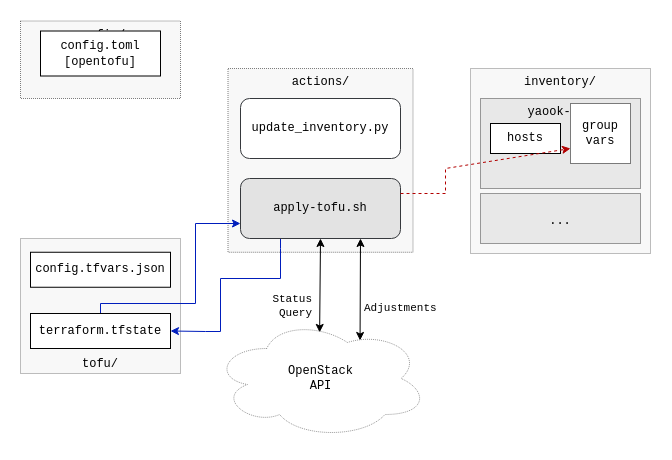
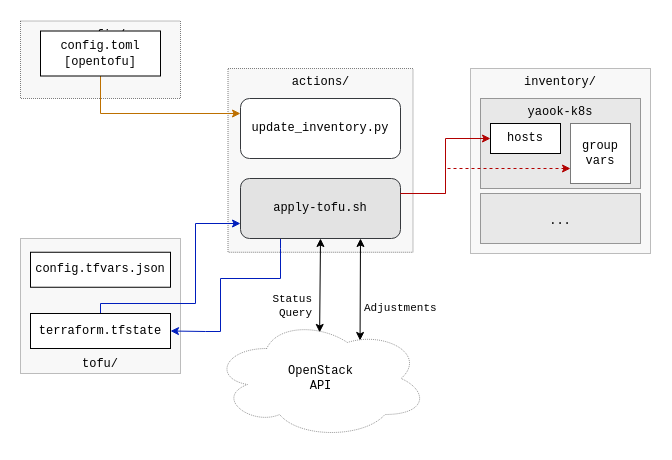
  <mxCell id="0" />
  <mxCell id="1" parent="0" />
  <mxCell id="2" value="actions/" style="rounded=0;whiteSpace=wrap;html=1;fontFamily=Courier New;verticalAlign=top;dashed=1;dashPattern=1 1;fillColor=#F2F2F2;opacity=50;" parent="1" vertex="1"><mxGeometry x="227.5" y="68" width="185" height="183.75" as="geometry" /></mxCell>
  <mxCell id="3" value="config/" style="rounded=0;whiteSpace=wrap;html=1;fontFamily=Courier New;verticalAlign=top;dashed=1;dashPattern=1 1;fillColor=#F2F2F2;opacity=50;" parent="1" vertex="1"><mxGeometry x="20" y="20.5" width="160" height="77.5" as="geometry" /></mxCell>
  <mxCell id="4" value="tofu/" style="rounded=0;whiteSpace=wrap;html=1;fontFamily=Courier New;verticalAlign=bottom;dashed=1;dashPattern=1 1;fillColor=#F2F2F2;opacity=50;" parent="1" vertex="1"><mxGeometry x="20" y="238" width="160" height="135" as="geometry" /></mxCell>
+ <mxCell id="5" style="edgeStyle=none;rounded=0;html=1;exitX=0.5;exitY=1;exitDx=0;exitDy=0;entryX=0;entryY=0.25;entryDx=0;entryDy=0;startArrow=none;startFill=0;fillColor=#f0a30a;strokeColor=#BD7000;" parent="1" source="6" target="22" edge="1"><mxGeometry relative="1" as="geometry"><Array as="points"><mxPoint x="100" y="113" /></Array></mxGeometry></mxCell>
  <mxCell id="6" value="&lt;font face=&quot;Courier New&quot;&gt;config.toml&lt;br&gt;[opentofu]&lt;br&gt;&lt;/font&gt;" style="rounded=0;whiteSpace=wrap;html=1;" parent="1" vertex="1"><mxGeometry x="40" y="30.5" width="120" height="45" as="geometry" /></mxCell>
  <mxCell id="7" style="edgeStyle=none;rounded=0;html=1;exitX=0.5;exitY=0;exitDx=0;exitDy=0;entryX=0;entryY=0.75;entryDx=0;entryDy=0;fontFamily=Courier New;fillColor=#0050ef;strokeColor=#001DBC;" parent="1" source="8" target="11" edge="1"><mxGeometry relative="1" as="geometry"><Array as="points"><mxPoint x="100" y="303" /><mxPoint x="195" y="303" /><mxPoint x="195" y="223" /></Array></mxGeometry></mxCell>
  <mxCell id="8" value="terraform.tfstate" style="rounded=0;whiteSpace=wrap;html=1;fontFamily=Courier New;" parent="1" vertex="1"><mxGeometry x="30" y="313" width="140" height="35" as="geometry" /></mxCell>
  <mxCell id="9" style="edgeStyle=none;rounded=0;html=1;exitX=0.25;exitY=1;exitDx=0;exitDy=0;fontFamily=Courier New;entryX=1;entryY=0.5;entryDx=0;entryDy=0;fillColor=#0050ef;strokeColor=#001DBC;" parent="1" source="11" target="8" edge="1"><mxGeometry relative="1" as="geometry"><mxPoint x="235" y="263" as="targetPoint" /><Array as="points"><mxPoint x="280" y="248" /><mxPoint x="280" y="278" /><mxPoint x="220" y="278" /><mxPoint x="220" y="331" /><mxPoint x="205" y="331" /></Array></mxGeometry></mxCell>
  <mxCell id="10" value="Adjustments" style="edgeStyle=none;rounded=0;html=1;exitX=0.75;exitY=1;exitDx=0;exitDy=0;entryX=0.684;entryY=0.183;entryDx=0;entryDy=0;entryPerimeter=0;fontFamily=Courier New;align=left;spacing=4;labelPosition=right;verticalLabelPosition=middle;verticalAlign=middle;labelBackgroundColor=none;startArrow=classic;startFill=1;" parent="1" source="11" target="18" edge="1"><mxGeometry x="0.373" relative="1" as="geometry"><mxPoint as="offset" /></mxGeometry></mxCell>
  <mxCell id="11" value="apply-tofu.sh" style="rounded=1;whiteSpace=wrap;html=1;fontFamily=Courier New;strokeColor=#36393d;fillColor=#e3e3e3;" parent="1" vertex="1"><mxGeometry x="240" y="178" width="160" height="60" as="geometry" /></mxCell>
  <mxCell id="12" value="inventory/" style="rounded=0;whiteSpace=wrap;html=1;fontFamily=Courier New;verticalAlign=top;dashed=1;dashPattern=1 1;fillColor=#F2F2F2;opacity=50;" parent="1" vertex="1"><mxGeometry x="470" y="68" width="180" height="185" as="geometry" /></mxCell>
  <mxCell id="13" value="yaook-k8s" style="rounded=0;whiteSpace=wrap;html=1;dashed=1;dashPattern=1 1;fontFamily=Courier New;verticalAlign=top;fillColor=#E3E3E3;opacity=75;" parent="1" vertex="1"><mxGeometry x="480" y="98" width="160" height="90" as="geometry" /></mxCell>
  <mxCell id="14" value="&lt;br&gt;..." style="rounded=0;whiteSpace=wrap;html=1;dashed=1;dashPattern=1 1;fontFamily=Courier New;verticalAlign=top;fillColor=#E3E3E3;opacity=75;" parent="1" vertex="1"><mxGeometry x="480" y="193" width="160" height="50" as="geometry" /></mxCell>
  <mxCell id="15" value="hosts" style="rounded=0;whiteSpace=wrap;html=1;fontFamily=Courier New;verticalAlign=middle;" parent="1" vertex="1"><mxGeometry x="490" y="123" width="70" height="30" as="geometry" /></mxCell>
- <mxCell id="16" value="group&lt;br&gt;vars" style="rounded=0;whiteSpace=wrap;html=1;fontFamily=Courier New;verticalAlign=middle;dashed=1;dashPattern=1 1;" parent="1" vertex="1"><mxGeometry x="570" y="103" width="60" height="60" as="geometry" /></mxCell>
+ <mxCell id="16" value="group&lt;br&gt;vars" style="rounded=0;whiteSpace=wrap;html=1;fontFamily=Courier New;verticalAlign=middle;dashed=1;dashPattern=1 1;" parent="1" vertex="1"><mxGeometry x="570" y="123" width="60" height="60" as="geometry" /></mxCell>
  <mxCell id="17" value="Status&lt;br&gt;Query" style="edgeStyle=none;rounded=0;html=1;exitX=0.496;exitY=0.116;exitDx=0;exitDy=0;exitPerimeter=0;entryX=0.5;entryY=1;entryDx=0;entryDy=0;fontFamily=Courier New;labelBackgroundColor=none;align=right;labelPosition=left;verticalLabelPosition=middle;verticalAlign=middle;spacing=8;startArrow=classic;startFill=1;" parent="1" source="18" target="11" edge="1"><mxGeometry x="-0.443" relative="1" as="geometry"><mxPoint as="offset" /></mxGeometry></mxCell>
  <mxCell id="18" value="OpenStack&lt;br&gt;API" style="ellipse;shape=cloud;whiteSpace=wrap;html=1;dashed=1;dashPattern=1 1;fontFamily=Courier New;verticalAlign=middle;opacity=40;fillColor=#FFFFFF;" parent="1" vertex="1"><mxGeometry x="212.5" y="318" width="215" height="120" as="geometry" /></mxCell>
+ <mxCell id="19" style="edgeStyle=none;rounded=0;html=1;exitX=1;exitY=0.25;exitDx=0;exitDy=0;entryX=0;entryY=0.5;entryDx=0;entryDy=0;fontFamily=Courier New;fillColor=#e51400;strokeColor=#B20000;" parent="1" source="11" target="15" edge="1"><mxGeometry relative="1" as="geometry"><Array as="points"><mxPoint x="445" y="193" /><mxPoint x="445" y="138" /></Array></mxGeometry></mxCell>
  <mxCell id="20" style="edgeStyle=none;rounded=0;html=1;exitX=1;exitY=0.25;exitDx=0;exitDy=0;entryX=0;entryY=0.75;entryDx=0;entryDy=0;fontFamily=Courier New;fillColor=#e51400;strokeColor=#B20000;dashed=1;" parent="1" source="11" target="16" edge="1"><mxGeometry relative="1" as="geometry"><Array as="points"><mxPoint x="445" y="193" /><mxPoint x="445" y="168" /></Array></mxGeometry></mxCell>
  <mxCell id="21" value="config.tfvars.json" style="rounded=0;whiteSpace=wrap;html=1;fontFamily=Courier New;" parent="1" vertex="1"><mxGeometry x="30" y="251.75" width="140" height="35" as="geometry" /></mxCell>
  <mxCell id="22" value="update_inventory.py" style="rounded=1;whiteSpace=wrap;html=1;fontFamily=Courier New;strokeColor=#36393d;fillColor=#FFFFFF;" parent="1" vertex="1"><mxGeometry x="240" y="98" width="160" height="60" as="geometry" /></mxCell>
